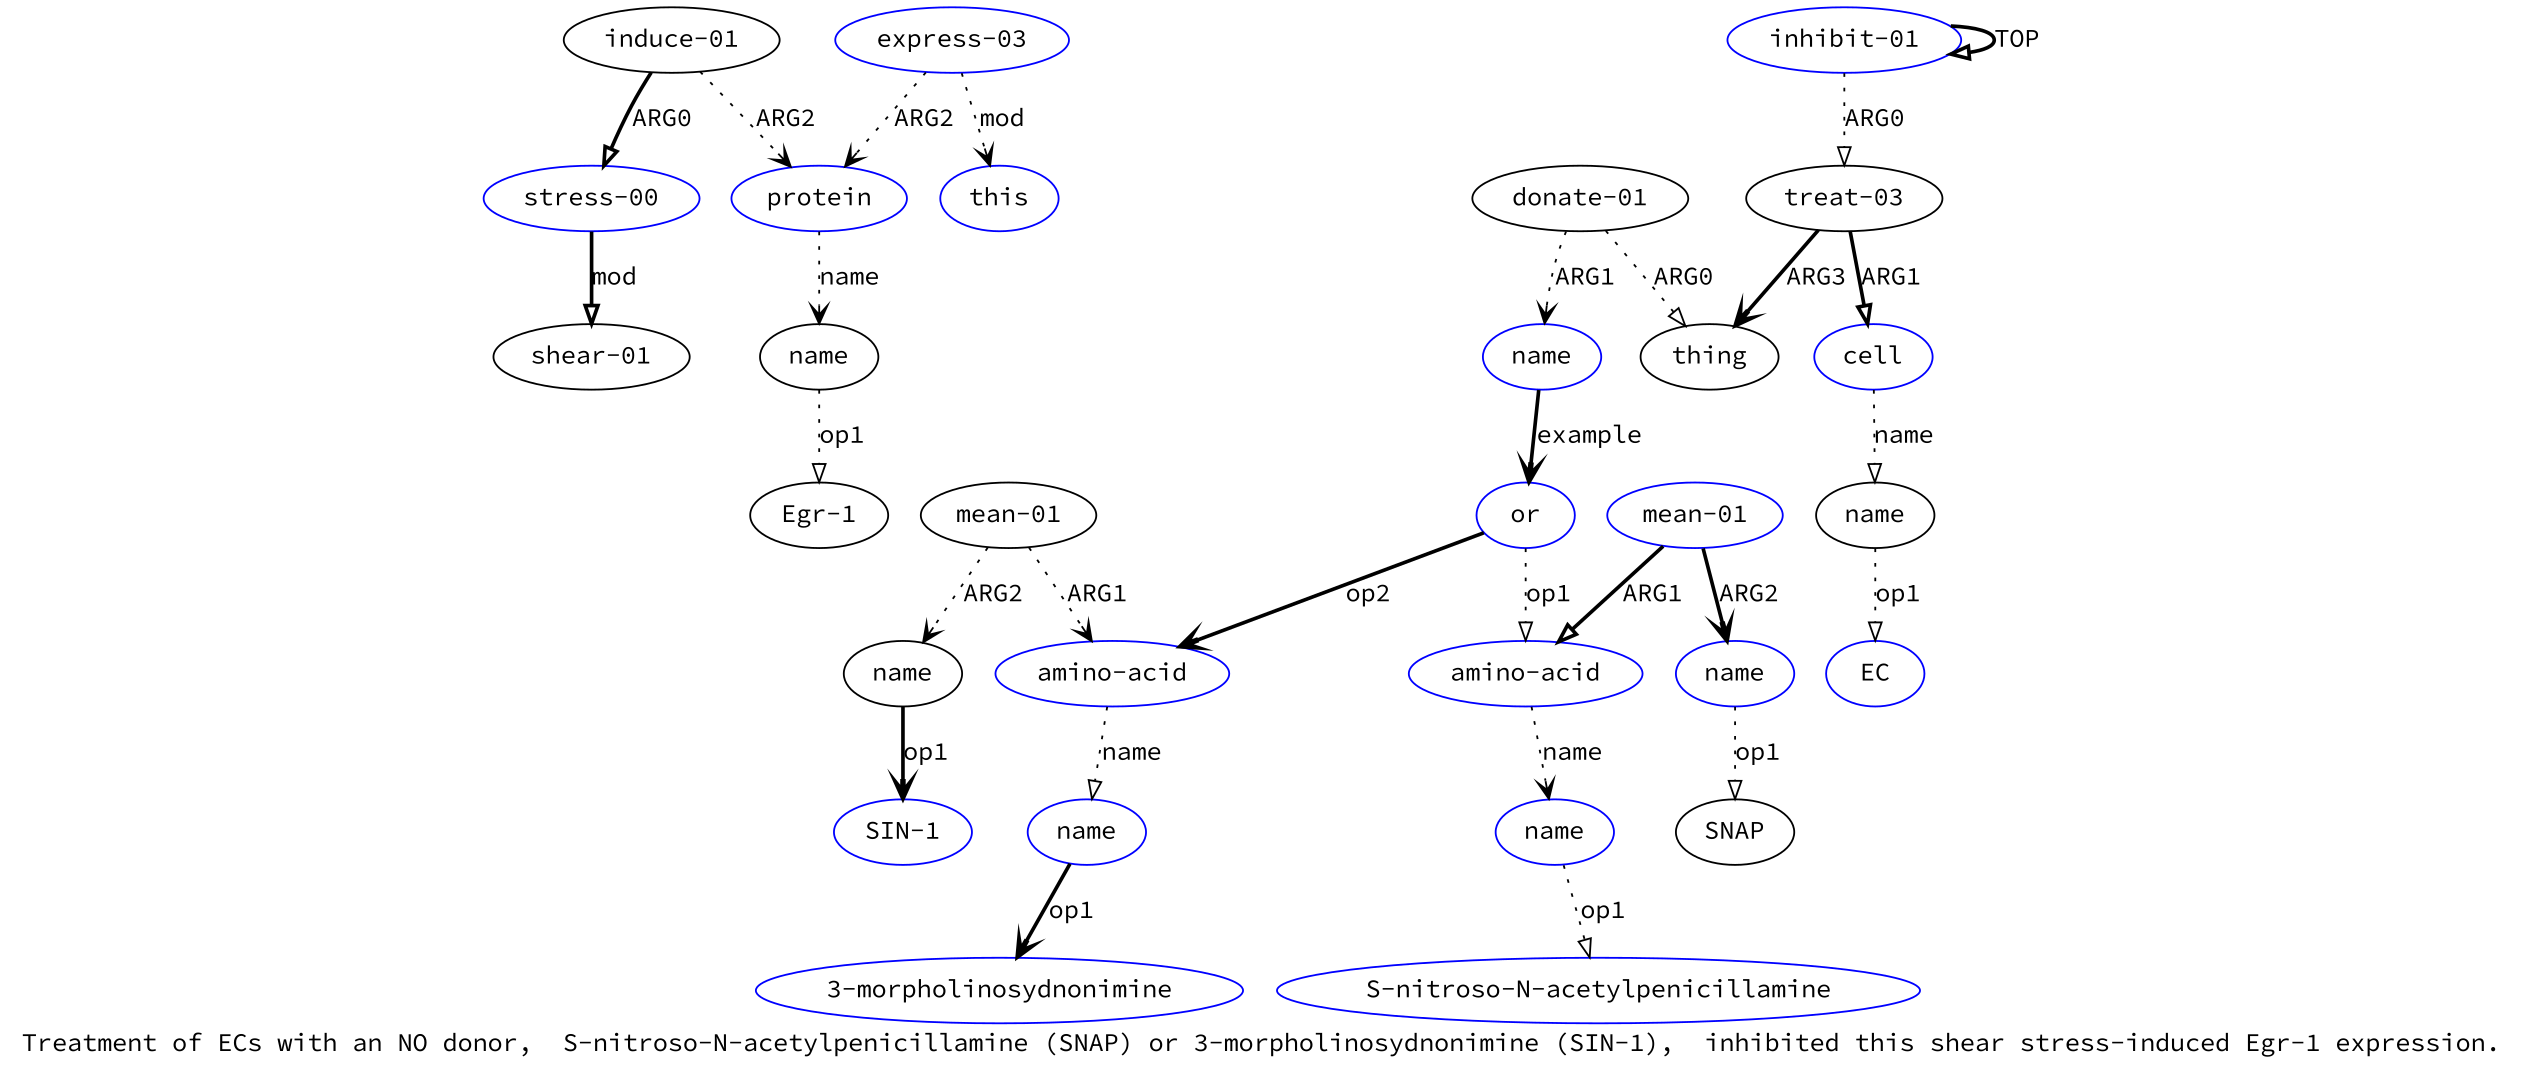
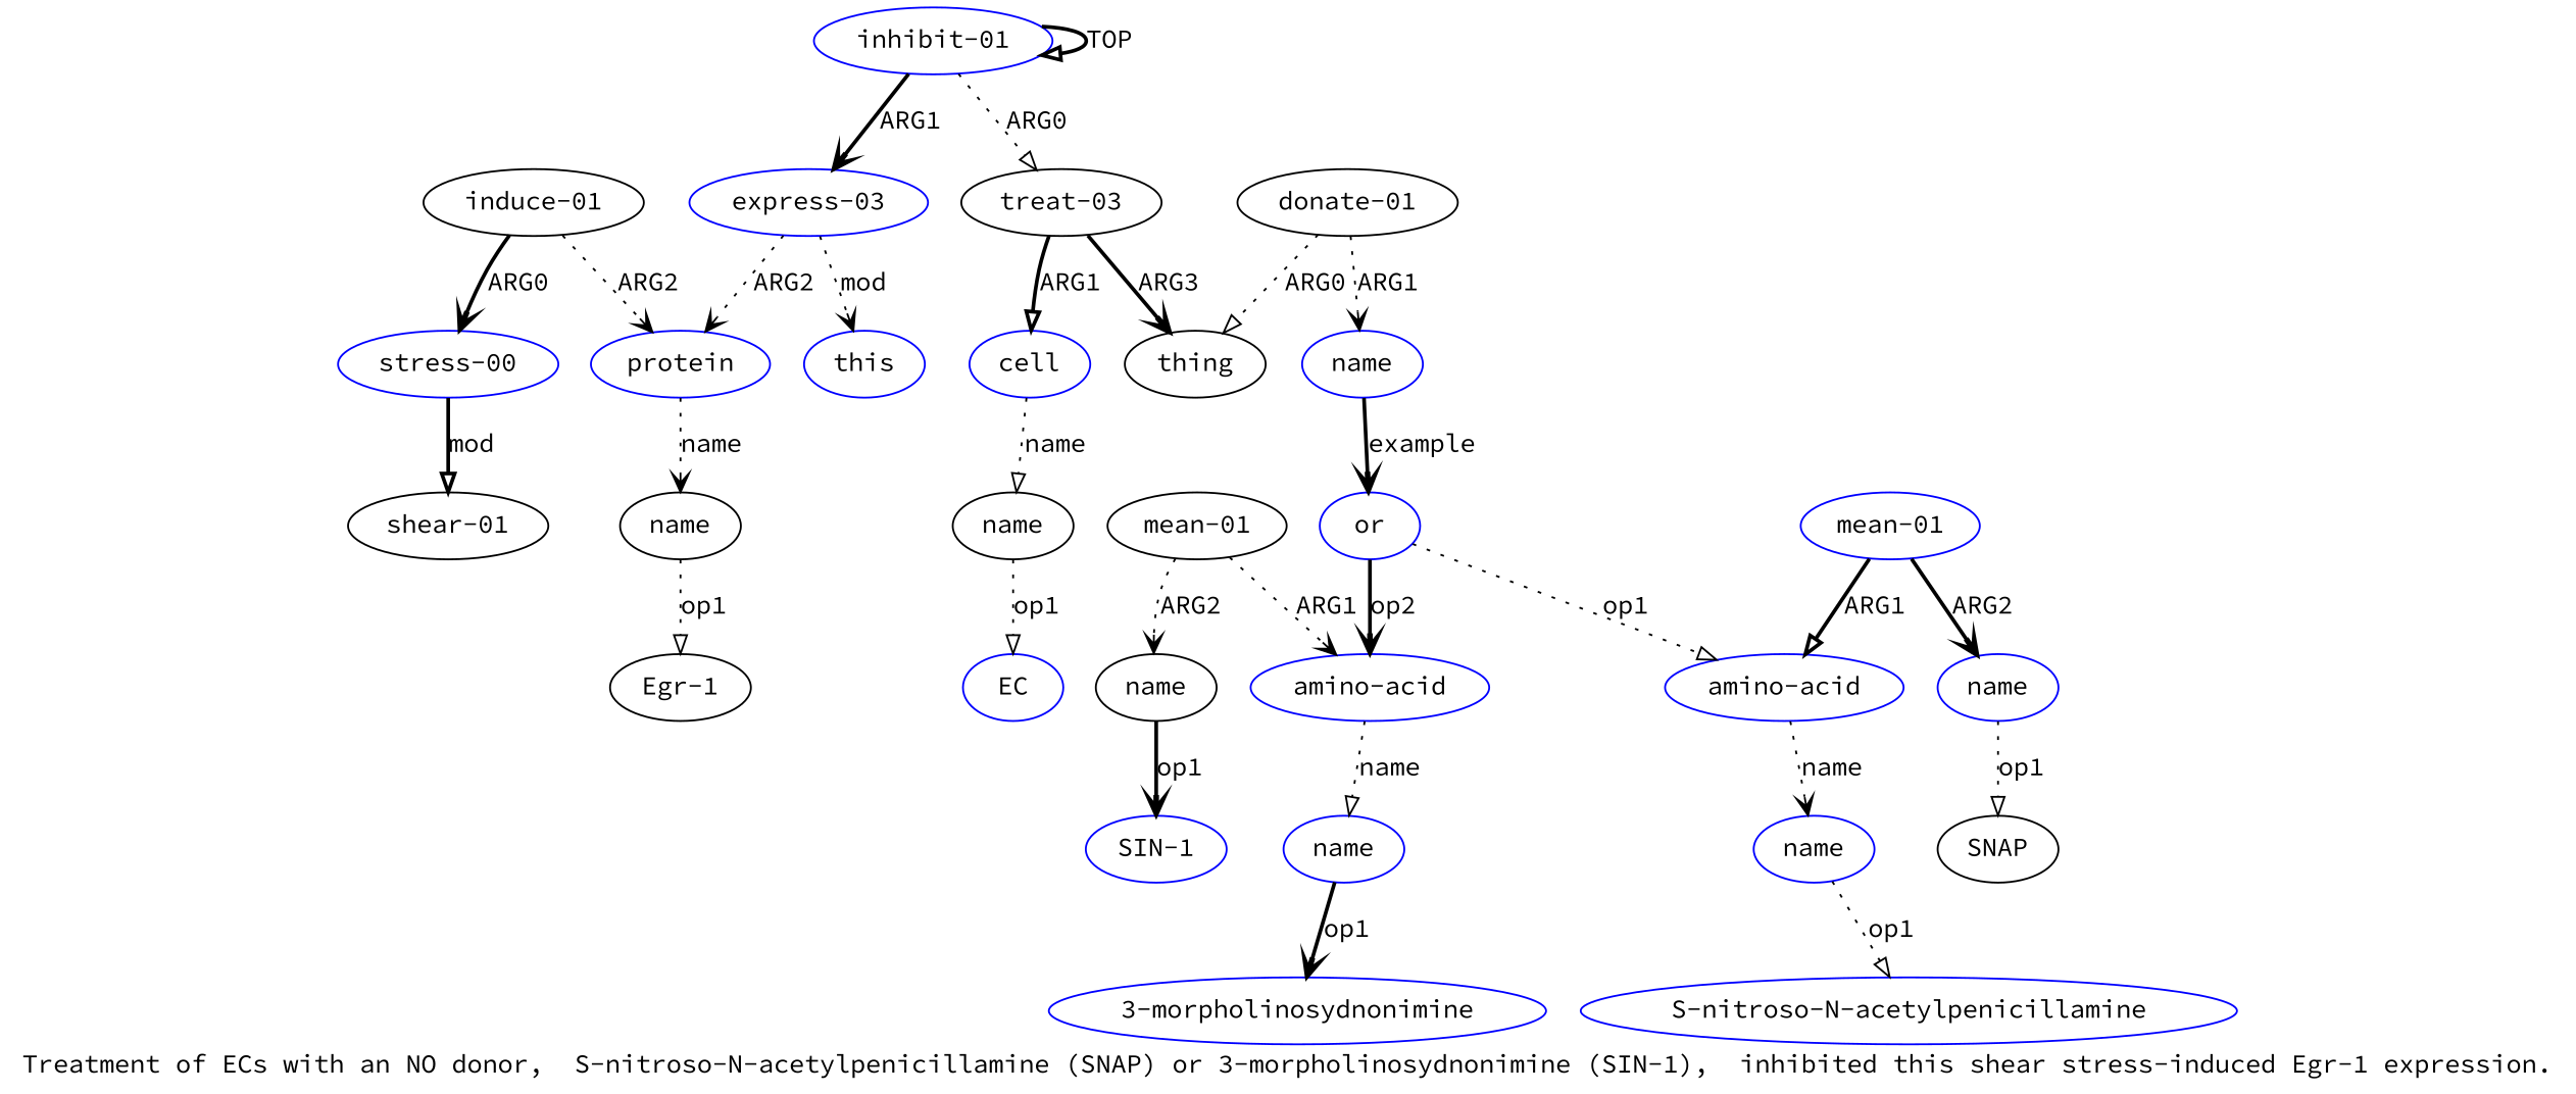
  digraph {
    fontname="Source Code Pro"
    label="Treatment of ECs with an NO donor,  S-nitroso-N-acetylpenicillamine (SNAP) or 3-morpholinosydnonimine (SIN-1),  inhibited this shear stress-induced Egr-1 expression."
    node [color=blue fontname="Source Code Pro" gold_ind=-1 gold_label=name test_ind=-1 test_label=name]
    edge [arrowhead=vee color=black fontname="Source Code Pro" gold_label=op1 style=dotted test_label=op1]
    n1 [gold_ind=20 gold_label="stress-00" label="stress-00" test_ind=20 test_label="stress-00"]
    n2 [color=black gold_ind=21 gold_label="shear-01" label="shear-01" test_ind=21 test_label="shear-01"]
    n3 [gold_ind=22 gold_label=this label=this test_ind=22 test_label=this]
    n4 [gold_label="SIN-1" label="SIN-1" test_label="SIN-1"]
    n5 [gold_label=EC label=EC test_label=EC]
    n6 [color=black gold_label="Egr-1" label="Egr-1" test_label="Egr-1"]
    n7 [color=black gold_ind=15 label=name test_ind=15]
    n8 [color=black gold_ind=14 gold_label="mean-01" label="mean-01" test_ind=14 test_label="mean-01"]
    n9 [gold_ind=12 gold_label="amino-acid" label="amino-acid" test_ind=12 test_label="amino-acid"]
    n10 [gold_ind=13 label=name test_ind=13]
    n11 [gold_label="3-morpholinosydnonimine" label="3-morpholinosydnonimine" test_label="3-morpholinosydnonimine"]
    n12 [gold_ind=17 gold_label=protein label=protein test_ind=17 test_label=protein]
    n13 [color=black gold_ind=18 label=name test_ind=18]
    n14 [gold_ind=16 gold_label="express-03" label="express-03" test_ind=16 test_label="express-03"]
    n15 [gold_ind=11 label=name test_ind=11]
    n16 [color=black gold_label=SNAP label=SNAP test_label=SNAP]
    n17 [gold_ind=10 gold_label="mean-01" label="mean-01" test_ind=10 test_label="mean-01"]
    n18 [gold_ind=8 gold_label="amino-acid" label="amino-acid" test_ind=8 test_label="amino-acid"]
    n19 [gold_ind=9 label=name test_ind=9]
    n20 [gold_label="S-nitroso-N-acetylpenicillamine" label="S-nitroso-N-acetylpenicillamine" test_label="S-nitroso-N-acetylpenicillamine"]
    n21 [color=black gold_ind=19 gold_label="induce-01" label="induce-01" test_ind=19 test_label="induce-01"]
    n22 [color=black gold_ind=1 gold_label="treat-03" label="treat-03" test_ind=1 test_label="treat-03"]
    n23 [gold_ind=2 gold_label=cell label=cell test_ind=2 test_label=cell]
    n24 [color=black gold_ind=4 gold_label=thing label=thing test_ind=4 test_label=thing]
    n25 [color=black gold_ind=3 label=name test_ind=3]
    n26 [gold_ind=0 gold_label="inhibit-01" label="inhibit-01" test_ind=0 test_label="inhibit-01"]
    n27 [color=black gold_ind=5 gold_label="donate-01" label="donate-01" test_ind=5 test_label="donate-01"]
    n28 [gold_ind=6 label=name test_ind=6]
    n29 [gold_ind=7 gold_label=or label=or test_ind=7 test_label=or]
    n1 -> n2 [arrowhead=onormal gold_label=mod label=mod style=bold test_label=mod]
    n7 -> n4 [label=op1 style=bold]
    n8 -> n7 [gold_label=ARG2 label=ARG2 test_label=ARG2]
    n8 -> n9 [gold_label=ARG1 label=ARG1 test_label=ARG1]
    n9 -> n10 [arrowhead=onormal gold_label=name label=name test_label=name]
    n10 -> n11 [label=op1 style=bold]
    n12 -> n13 [gold_label=name label=name test_label=name]
    n13 -> n6 [arrowhead=onormal label=op1]
    n14 -> n3 [gold_label=mod label=mod test_label=mod]
    n14 -> n12 [gold_label=ARG2 label=ARG2 test_label=ARG2]
    n15 -> n16 [arrowhead=onormal label=op1]
    n17 -> n15 [gold_label=ARG2 label=ARG2 style=bold test_label=ARG2]
    n17 -> n18 [arrowhead=onormal gold_label=ARG1 label=ARG1 style=bold test_label=ARG1]
    n18 -> n19 [gold_label=name label=name test_label=name]
    n19 -> n20 [arrowhead=onormal label=op1]
-   n21 -> n1 [arrowhead=onormal gold_label=ARG0 label=ARG0 style=bold test_label=ARG0]
+   n21 -> n1 [gold_label=ARG0 label=ARG0 style=bold test_label=ARG0]
    n21 -> n12 [gold_label=ARG2 label=ARG2 test_label=ARG2]
    n22 -> n23 [arrowhead=onormal gold_label=ARG1 label=ARG1 style=bold test_label=ARG1]
    n22 -> n24 [gold_label=ARG3 label=ARG3 style=bold test_label=ARG3]
    n23 -> n25 [arrowhead=onormal gold_label=name label=name test_label=name]
    n25 -> n5 [arrowhead=onormal label=op1]
+   n26 -> n14 [gold_label=ARG1 label=ARG1 style=bold test_label=ARG1]
    n26 -> n22 [arrowhead=onormal gold_label=ARG0 label=ARG0 test_label=ARG0]
    n26 -> n26 [arrowhead=onormal gold_label=TOP label=TOP style=bold test_label=TOP]
    n27 -> n24 [arrowhead=onormal gold_label=ARG0 label=ARG0 test_label=ARG0]
    n27 -> n28 [gold_label=ARG1 label=ARG1 test_label=ARG1]
    n28 -> n29 [gold_label=example label=example style=bold test_label=example]
    n29 -> n9 [gold_label=op2 label=op2 style=bold test_label=op2]
    n29 -> n18 [arrowhead=onormal label=op1]
  }
